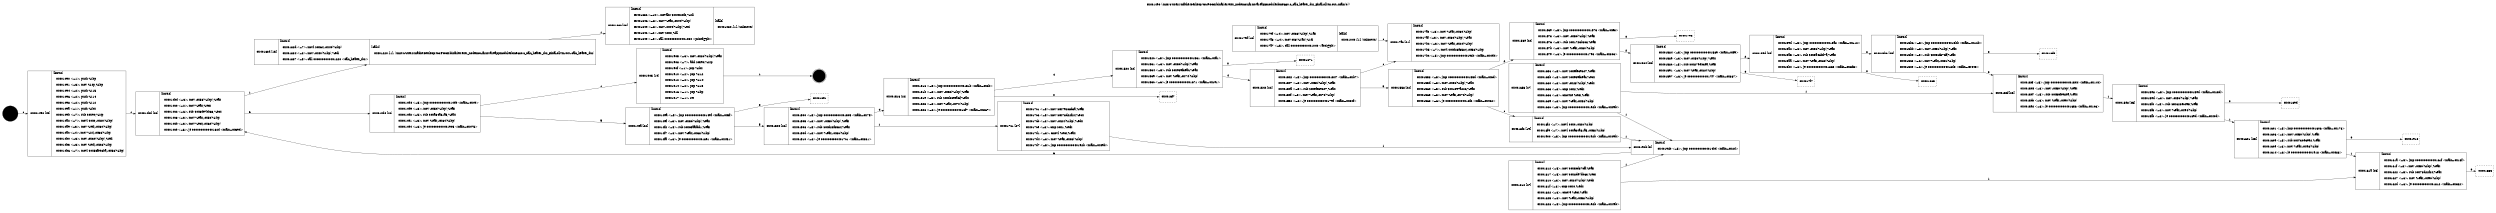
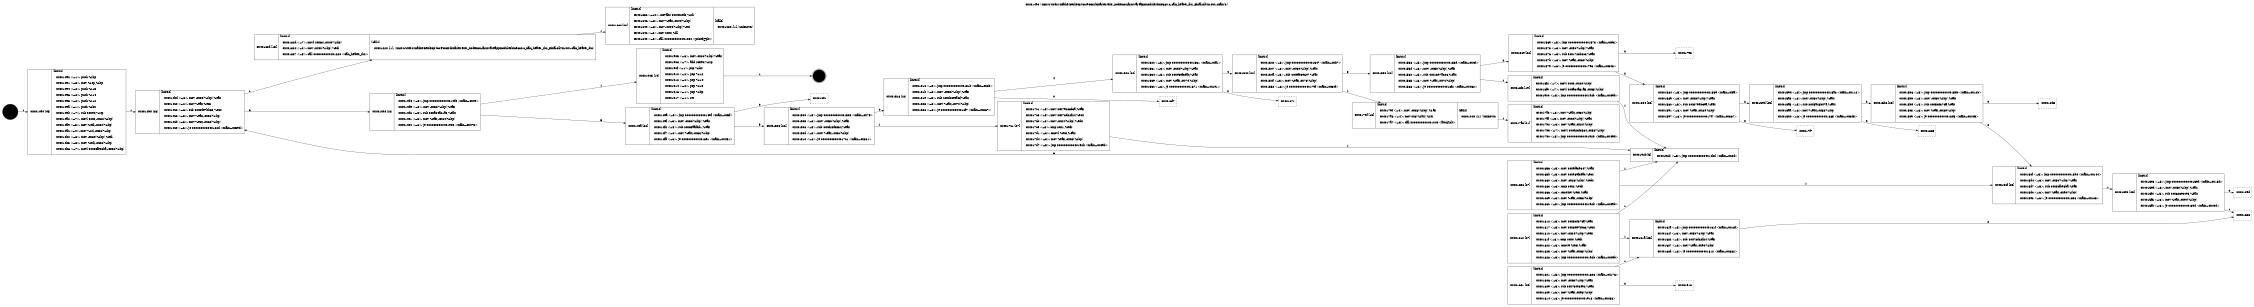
  digraph {
    label="0x401490 (/mnt/c/Users/mathe/Desktop/tcc/POCII/binaries/extr_nodemcu-firmwareappmodulesbme680.c_calc_heater_dur_Final-ollvm.out::main(0))"
    labelloc=t
    rankdir=LR
    node [shape=record]
    Entry [fillcolor=black height=0.3 shape=circle style=filled width=0.3]
    n2 [label="{\n     0x401490 [45]\l\n     | [instrs]\l\n     &nbsp;&nbsp;0x401490 \<+1\>: push %rbp\l\n     &nbsp;&nbsp;0x401491 \<+3\>: mov %rsp,%rbp\l\n     &nbsp;&nbsp;0x401494 \<+2\>: push %r15\l\n     &nbsp;&nbsp;0x401496 \<+2\>: push %r14\l\n     &nbsp;&nbsp;0x401498 \<+2\>: push %r12\l\n     &nbsp;&nbsp;0x40149a \<+1\>: push %rbx\l\n     &nbsp;&nbsp;0x40149b \<+7\>: sub $0x90,%rsp\l\n     &nbsp;&nbsp;0x4014a2 \<+7\>: movl $0x0,-0x2c(%rbp)\l\n     &nbsp;&nbsp;0x4014a9 \<+3\>: mov %edi,-0x30(%rbp)\l\n     &nbsp;&nbsp;0x4014ac \<+4\>: mov %rsi,-0x38(%rbp)\l\n     &nbsp;&nbsp;0x4014b0 \<+3\>: mov -0x30(%rbp),%edi\l\n     &nbsp;&nbsp;0x4014b3 \<+3\>: mov %edi,-0x28(%rbp)\l\n     &nbsp;&nbsp;0x4014b6 \<+7\>: movl $0x5cfb98ba,-0x58(%rbp)\l\n  }"]
    n3 [label="{\n     0x4014bd [23]\l\n     | [instrs]\l\n     &nbsp;&nbsp;0x4014bd \<+3\>: mov -0x58(%rbp),%eax\l\n     &nbsp;&nbsp;0x4014c0 \<+2\>: mov %eax,%ecx\l\n     &nbsp;&nbsp;0x4014c2 \<+6\>: sub $0x8de7bb63,%ecx\l\n     &nbsp;&nbsp;0x4014c8 \<+3\>: mov %eax,-0x5c(%rbp)\l\n     &nbsp;&nbsp;0x4014cb \<+3\>: mov %ecx,-0x60(%rbp)\l\n     &nbsp;&nbsp;0x4014ce \<+6\>: je 000000000040182d \<main+0x39d\>\l\n  }"]
    n4 [label="{\n     0x40182d [15]\l\n     | [instrs]\l\n     &nbsp;&nbsp;0x40182d \<+7\>: movl $0x64,-0x40(%rbp)\l\n     &nbsp;&nbsp;0x401834 \<+3\>: mov -0x40(%rbp),%edi\l\n     &nbsp;&nbsp;0x401837 \<+5\>: call 0000000000401220 \<calc_heater_dur\>\l\n     | [calls]\l\n     &nbsp;&nbsp;0x401220 \{1\} (/mnt/c/Users/mathe/Desktop/tcc/POCII/binaries/extr_nodemcu-firmwareappmodulesbme680.c_calc_heater_dur_Final-ollvm.out::calc_heater_dur)\l\n  }"]
    n5 [label="{\n     0x4014d4 [22]\l\n     | [instrs]\l\n     &nbsp;&nbsp;0x4014d4 \<+5\>: jmp 00000000004014d9 \<main+0x49\>\l\n     &nbsp;&nbsp;0x4014d9 \<+3\>: mov -0x5c(%rbp),%eax\l\n     &nbsp;&nbsp;0x4014dc \<+5\>: sub $0xa34a61a5,%eax\l\n     &nbsp;&nbsp;0x4014e1 \<+3\>: mov %eax,-0x64(%rbp)\l\n     &nbsp;&nbsp;0x4014e4 \<+6\>: je 0000000000401905 \<main+0x475\>\l\n  }"]
    n6 [label="{\n     0x40183c [23]\l\n     | [instrs]\l\n     &nbsp;&nbsp;0x40183c \<+10\>: movabs $0x4020f2,%rdi\l\n     &nbsp;&nbsp;0x401846 \<+3\>: mov %eax,-0x44(%rbp)\l\n     &nbsp;&nbsp;0x401849 \<+3\>: mov -0x44(%rbp),%esi\l\n     &nbsp;&nbsp;0x40184c \<+2\>: mov $0x0,%al\l\n     &nbsp;&nbsp;0x40184e \<+5\>: call 0000000000401030 \<printf@plt\>\l\n     | [calls]\l\n     &nbsp;&nbsp;0x401030 \{1\} (unknown)\l\n  }"]
    n7 [label="{\n     0x401905 [19]\l\n     | [instrs]\l\n     &nbsp;&nbsp;0x401905 \<+3\>: mov -0x2c(%rbp),%eax\l\n     &nbsp;&nbsp;0x401908 \<+7\>: add $0x90,%rsp\l\n     &nbsp;&nbsp;0x40190f \<+1\>: pop %rbx\l\n     &nbsp;&nbsp;0x401910 \<+2\>: pop %r12\l\n     &nbsp;&nbsp;0x401912 \<+2\>: pop %r14\l\n     &nbsp;&nbsp;0x401914 \<+2\>: pop %r15\l\n     &nbsp;&nbsp;0x401916 \<+1\>: pop %rbp\l\n     &nbsp;&nbsp;0x401917 \<+1\>: ret\l\n  }"]
    n8 [label="{\n     0x4014ea [22]\l\n     | [instrs]\l\n     &nbsp;&nbsp;0x4014ea \<+5\>: jmp 00000000004014ef \<main+0x5f\>\l\n     &nbsp;&nbsp;0x4014ef \<+3\>: mov -0x5c(%rbp),%eax\l\n     &nbsp;&nbsp;0x4014f2 \<+5\>: sub $0xc5aafdd1,%eax\l\n     &nbsp;&nbsp;0x4014f7 \<+3\>: mov %eax,-0x68(%rbp)\l\n     &nbsp;&nbsp;0x4014fa \<+6\>: je 00000000004018e1 \<main+0x451\>\l\n  }"]
    Exit [fillcolor=black height=0.3 peripheries=2 shape=circle style=filled width=0.3]
    n10 [label="{\n     0x4018e1\l\n  }" style=dashed]
    n11 [label="{\n     0x401500 [22]\l\n     | [instrs]\l\n     &nbsp;&nbsp;0x401500 \<+5\>: jmp 0000000000401505 \<main+0x75\>\l\n     &nbsp;&nbsp;0x401505 \<+3\>: mov -0x5c(%rbp),%eax\l\n     &nbsp;&nbsp;0x401508 \<+5\>: sub $0xd23f3584,%eax\l\n     &nbsp;&nbsp;0x40150d \<+3\>: mov %eax,-0x6c(%rbp)\l\n     &nbsp;&nbsp;0x401510 \<+6\>: je 00000000004017c1 \<main+0x331\>\l\n  }"]
    n12 [label="{\n     0x4017c1 [27]\l\n     | [instrs]\l\n     &nbsp;&nbsp;0x4017c1 \<+5\>: mov $0x792c8d3a,%eax\l\n     &nbsp;&nbsp;0x4017c6 \<+5\>: mov $0x78d22f24,%ecx\l\n     &nbsp;&nbsp;0x4017cb \<+3\>: mov -0x24(%rbp),%edx\l\n     &nbsp;&nbsp;0x4017ce \<+3\>: cmp $0x1,%edx\l\n     &nbsp;&nbsp;0x4017d1 \<+3\>: cmovl %ecx,%eax\l\n     &nbsp;&nbsp;0x4017d4 \<+3\>: mov %eax,-0x58(%rbp)\l\n     &nbsp;&nbsp;0x4017d7 \<+5\>: jmp 000000000040192b \<main+0x49b\>\l\n  }"]
    n13 [label="{\n     0x401516 [22]\l\n     | [instrs]\l\n     &nbsp;&nbsp;0x401516 \<+5\>: jmp 000000000040151b \<main+0x8b\>\l\n     &nbsp;&nbsp;0x40151b \<+3\>: mov -0x5c(%rbp),%eax\l\n     &nbsp;&nbsp;0x40151e \<+5\>: sub $0xd8ceea6f,%eax\l\n     &nbsp;&nbsp;0x401523 \<+3\>: mov %eax,-0x70(%rbp)\l\n     &nbsp;&nbsp;0x401526 \<+6\>: je 00000000004016f7 \<main+0x267\>\l\n  }"]
    n14 [label="{\n     0x40192b [5]\l\n     | [instrs]\l\n     &nbsp;&nbsp;0x40192b \<+5\>: jmp 00000000004014bd \<main+0x2d\>\l\n  }"]
    n15 [label="{\n     0x4016f7\l\n  }" style=dashed]
    n16 [label="{\n     0x40152c [22]\l\n     | [instrs]\l\n     &nbsp;&nbsp;0x40152c \<+5\>: jmp 0000000000401531 \<main+0xa1\>\l\n     &nbsp;&nbsp;0x401531 \<+3\>: mov -0x5c(%rbp),%eax\l\n     &nbsp;&nbsp;0x401534 \<+5\>: sub $0xe69f3eac,%eax\l\n     &nbsp;&nbsp;0x401539 \<+3\>: mov %eax,-0x74(%rbp)\l\n     &nbsp;&nbsp;0x40153c \<+6\>: je 0000000000401671 \<main+0x1e1\>\l\n  }"]
    n17 [label="{\n     0x401671\l\n  }" style=dashed]
    n18 [label="{\n     0x401542 [22]\l\n     | [instrs]\l\n     &nbsp;&nbsp;0x401542 \<+5\>: jmp 0000000000401547 \<main+0xb7\>\l\n     &nbsp;&nbsp;0x401547 \<+3\>: mov -0x5c(%rbp),%eax\l\n     &nbsp;&nbsp;0x40154a \<+5\>: sub $0xefe39647,%eax\l\n     &nbsp;&nbsp;0x40154f \<+3\>: mov %eax,-0x78(%rbp)\l\n     &nbsp;&nbsp;0x401552 \<+6\>: je 000000000040179f \<main+0x30f\>\l\n  }"]
    n19 [label="{\n     0x401633\l\n  }" style=dashed]
    n20 [label="{\n     0x40179f [13]\l\n     | [instrs]\l\n     &nbsp;&nbsp;0x40179f \<+4\>: mov -0x38(%rbp),%rax\l\n     &nbsp;&nbsp;0x4017a3 \<+4\>: mov 0x8(%rax),%rdi\l\n     &nbsp;&nbsp;0x4017a7 \<+5\>: call 0000000000401040 \<atoi@plt\>\l\n     | [calls]\l\n     &nbsp;&nbsp;0x401040 \{1\} (unknown)\l\n  }"]
    n21 [label="{\n     0x401558 [22]\l\n     | [instrs]\l\n     &nbsp;&nbsp;0x401558 \<+5\>: jmp 000000000040155d \<main+0xcd\>\l\n     &nbsp;&nbsp;0x40155d \<+3\>: mov -0x5c(%rbp),%eax\l\n     &nbsp;&nbsp;0x401560 \<+5\>: sub $0x1397a226,%eax\l\n     &nbsp;&nbsp;0x401565 \<+3\>: mov %eax,-0x7c(%rbp)\l\n     &nbsp;&nbsp;0x401568 \<+6\>: je 00000000004018f2 \<main+0x462\>\l\n  }"]
    n22 [label="{\n     0x401812 [27]\l\n     | [instrs]\l\n     &nbsp;&nbsp;0x401812 \<+5\>: mov $0x5cd37cff,%eax\l\n     &nbsp;&nbsp;0x401817 \<+5\>: mov $0x8de7bb63,%ecx\l\n     &nbsp;&nbsp;0x40181c \<+3\>: mov -0x24(%rbp),%edx\l\n     &nbsp;&nbsp;0x40181f \<+3\>: cmp $0x0,%edx\l\n     &nbsp;&nbsp;0x401822 \<+3\>: cmove %ecx,%eax\l\n     &nbsp;&nbsp;0x401825 \<+3\>: mov %eax,-0x58(%rbp)\l\n     &nbsp;&nbsp;0x401828 \<+5\>: jmp 000000000040192b \<main+0x49b\>\l\n  }"]
    n23 [label="{\n     0x40161a [25]\l\n     | [instrs]\l\n     &nbsp;&nbsp;0x40161a \<+5\>: jmp 000000000040161f \<main+0x18f\>\l\n     &nbsp;&nbsp;0x40161f \<+3\>: mov -0x5c(%rbp),%eax\l\n     &nbsp;&nbsp;0x401622 \<+5\>: sub $0x78d22f24,%eax\l\n     &nbsp;&nbsp;0x401627 \<+6\>: mov %eax,-0x9c(%rbp)\l\n     &nbsp;&nbsp;0x40162d \<+6\>: je 0000000000401812 \<main+0x382\>\l\n  }"]
    n24 [label="{\n     0x4017ac [21]\l\n     | [instrs]\l\n     &nbsp;&nbsp;0x4017ac \<+3\>: mov %eax,-0x3c(%rbp)\l\n     &nbsp;&nbsp;0x4017af \<+3\>: mov -0x3c(%rbp),%eax\l\n     &nbsp;&nbsp;0x4017b2 \<+3\>: mov %eax,-0x24(%rbp)\l\n     &nbsp;&nbsp;0x4017b5 \<+7\>: movl $0xd23f3584,-0x58(%rbp)\l\n     &nbsp;&nbsp;0x4017bc \<+5\>: jmp 000000000040192b \<main+0x49b\>\l\n  }"]
    n25 [label="{\n     0x4018f2 [19]\l\n     | [instrs]\l\n     &nbsp;&nbsp;0x4018f2 \<+7\>: movl $0x0,-0x2c(%rbp)\l\n     &nbsp;&nbsp;0x4018f9 \<+7\>: movl $0xa34a61a5,-0x58(%rbp)\l\n     &nbsp;&nbsp;0x401900 \<+5\>: jmp 000000000040192b \<main+0x49b\>\l\n  }"]
    n26 [label="{\n     0x40156e [22]\l\n     | [instrs]\l\n     &nbsp;&nbsp;0x40156e \<+5\>: jmp 0000000000401573 \<main+0xe3\>\l\n     &nbsp;&nbsp;0x401573 \<+3\>: mov -0x5c(%rbp),%eax\l\n     &nbsp;&nbsp;0x401576 \<+5\>: sub $0x1723b8c8,%eax\l\n     &nbsp;&nbsp;0x40157b \<+3\>: mov %eax,-0x80(%rbp)\l\n     &nbsp;&nbsp;0x40157e \<+6\>: je 0000000000401793 \<main+0x303\>\l\n  }"]
    n27 [label="{\n     0x401793\l\n  }" style=dashed]
    n28 [label="{\n     0x401584 [25]\l\n     | [instrs]\l\n     &nbsp;&nbsp;0x401584 \<+5\>: jmp 0000000000401589 \<main+0xf9\>\l\n     &nbsp;&nbsp;0x401589 \<+3\>: mov -0x5c(%rbp),%eax\l\n     &nbsp;&nbsp;0x40158c \<+5\>: sub $0x279eb3ea,%eax\l\n     &nbsp;&nbsp;0x401591 \<+6\>: mov %eax,-0x84(%rbp)\l\n     &nbsp;&nbsp;0x401597 \<+6\>: je 00000000004017f7 \<main+0x367\>\l\n  }"]
    n29 [label="{\n     0x401918\l\n  }" style=dashed]
    n30 [label="{\n     0x4017f7\l\n  }" style=dashed]
    n31 [label="{\n     0x40159d [25]\l\n     | [instrs]\l\n     &nbsp;&nbsp;0x40159d \<+5\>: jmp 00000000004015a2 \<main+0x112\>\l\n     &nbsp;&nbsp;0x4015a2 \<+3\>: mov -0x5c(%rbp),%eax\l\n     &nbsp;&nbsp;0x4015a5 \<+5\>: sub $0x5a48bd7a,%eax\l\n     &nbsp;&nbsp;0x4015aa \<+6\>: mov %eax,-0x88(%rbp)\l\n     &nbsp;&nbsp;0x4015b0 \<+6\>: je 0000000000401865 \<main+0x3d5\>\l\n  }"]
    n32 [label="{\n     0x401601 [25]\l\n     | [instrs]\l\n     &nbsp;&nbsp;0x401601 \<+5\>: jmp 0000000000401606 \<main+0x176\>\l\n     &nbsp;&nbsp;0x401606 \<+3\>: mov -0x5c(%rbp),%eax\l\n     &nbsp;&nbsp;0x401609 \<+5\>: sub $0x730e3e92,%eax\l\n     &nbsp;&nbsp;0x40160e \<+6\>: mov %eax,-0x98(%rbp)\l\n     &nbsp;&nbsp;0x401614 \<+6\>: je 0000000000401918 \<main+0x488\>\l\n  }"]
    n33 [label="{\n     0x401865\l\n  }" style=dashed]
    n34 [label="{\n     0x4015b6 [25]\l\n     | [instrs]\l\n     &nbsp;&nbsp;0x4015b6 \<+5\>: jmp 00000000004015bb \<main+0x12b\>\l\n     &nbsp;&nbsp;0x4015bb \<+3\>: mov -0x5c(%rbp),%eax\l\n     &nbsp;&nbsp;0x4015be \<+5\>: sub $0x5cd37cff,%eax\l\n     &nbsp;&nbsp;0x4015c3 \<+6\>: mov %eax,-0x8c(%rbp)\l\n     &nbsp;&nbsp;0x4015c9 \<+6\>: je 00000000004018d5 \<main+0x445\>\l\n  }"]
    n35 [label="{\n     0x40189d\l\n  }" style=dashed]
    n36 [label="{\n     0x4018d5\l\n  }" style=dashed]
    n37 [label="{\n     0x4015cf [25]\l\n     | [instrs]\l\n     &nbsp;&nbsp;0x4015cf \<+5\>: jmp 00000000004015d4 \<main+0x144\>\l\n     &nbsp;&nbsp;0x4015d4 \<+3\>: mov -0x5c(%rbp),%eax\l\n     &nbsp;&nbsp;0x4015d7 \<+5\>: sub $0x5cfb98ba,%eax\l\n     &nbsp;&nbsp;0x4015dc \<+6\>: mov %eax,-0x90(%rbp)\l\n     &nbsp;&nbsp;0x4015e2 \<+6\>: je 0000000000401656 \<main+0x1c6\>\l\n  }"]
    n38 [label="{\n     0x4015e8 [25]\l\n     | [instrs]\l\n     &nbsp;&nbsp;0x4015e8 \<+5\>: jmp 00000000004015ed \<main+0x15d\>\l\n     &nbsp;&nbsp;0x4015ed \<+3\>: mov -0x5c(%rbp),%eax\l\n     &nbsp;&nbsp;0x4015f0 \<+5\>: sub $0x623ec495,%eax\l\n     &nbsp;&nbsp;0x4015f5 \<+6\>: mov %eax,-0x94(%rbp)\l\n     &nbsp;&nbsp;0x4015fb \<+6\>: je 000000000040189d \<main+0x40d\>\l\n  }"]
    n39 [label="{\n     0x401656 [27]\l\n     | [instrs]\l\n     &nbsp;&nbsp;0x401656 \<+5\>: mov $0xefe39647,%eax\l\n     &nbsp;&nbsp;0x40165b \<+5\>: mov $0xe69f3eac,%ecx\l\n     &nbsp;&nbsp;0x401660 \<+3\>: mov -0x28(%rbp),%edx\l\n     &nbsp;&nbsp;0x401663 \<+3\>: cmp $0x2,%edx\l\n     &nbsp;&nbsp;0x401666 \<+3\>: cmovne %ecx,%eax\l\n     &nbsp;&nbsp;0x401669 \<+3\>: mov %eax,-0x58(%rbp)\l\n     &nbsp;&nbsp;0x40166c \<+5\>: jmp 000000000040192b \<main+0x49b\>\l\n  }"]
    Entry -> n2 [label=" 1"]
    n2 -> n3 [label=" 1"]
    n3 -> n4 [label=" 1"]
    n3 -> n5 [label=" 6"]
    n4 -> n6 [label=" 1"]
    n5 -> n7 [label=" 1"]
    n5 -> n8 [label=" 5"]
    n7 -> Exit [label=" 1"]
    n8 -> n10 [label=" 0"]
    n8 -> n11 [label=" 5"]
    n11 -> n12 [label=" 1"]
    n11 -> n13 [label=" 4"]
    n12 -> n14 [label=" 1"]
    n13 -> n15 [label=" 0"]
    n13 -> n16 [label=" 4"]
    n14 -> n3 [label=" 6"]
    n16 -> n17 [label=" 0"]
    n16 -> n18 [label=" 4"]
-   n18 -> n24 [label=" 1"]
+   n18 -> n20 [label=" 1"]
    n18 -> n21 [label=" 3"]
    n20 -> n24 [label=" 1"]
    n21 -> n25 [label=" 1"]
    n21 -> n26 [label=" 2"]
    n22 -> n14 [label=" 1"]
    n22 -> n23 [label=" 1"]
    n23 -> n19 [label=" 0"]
    n25 -> n14 [label=" 1"]
    n26 -> n27 [label=" 0"]
    n26 -> n28 [label=" 2"]
    n28 -> n30 [label=" 0"]
    n28 -> n31 [label=" 2"]
    n31 -> n33 [label=" 0"]
    n31 -> n34 [label=" 2"]
    n32 -> n23 [label=" 1"]
    n32 -> n29 [label=" 0"]
    n34 -> n36 [label=" 0"]
    n34 -> n37 [label=" 2"]
    n37 -> n38 [label=" 1"]
-   n38 -> n32 [label=" 1"]
+   n38 -> n19 [label=" 1"]
    n38 -> n35 [label=" 0"]
    n39 -> n14 [label=" 1"]
    n39 -> n37 [label=" 1"]
  }
